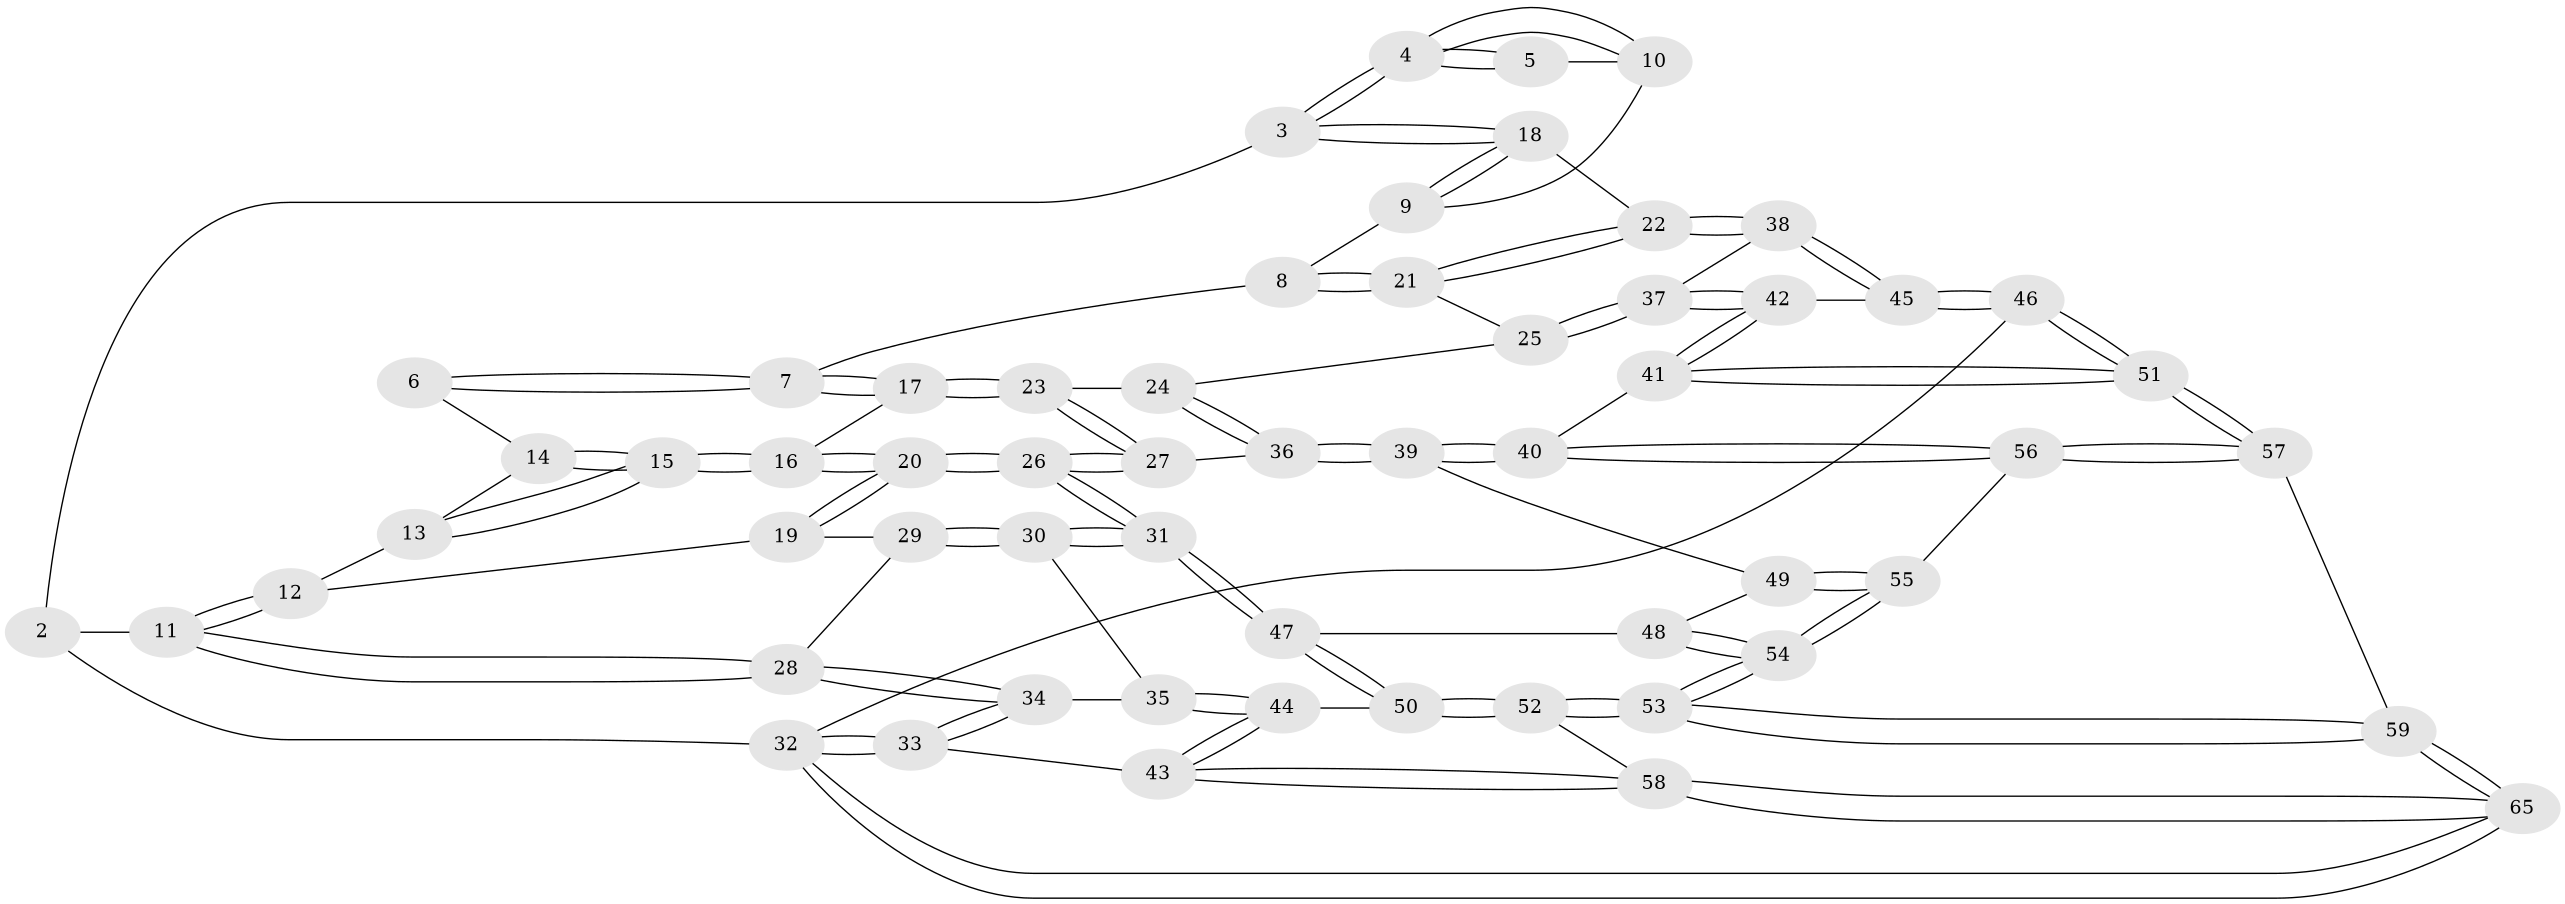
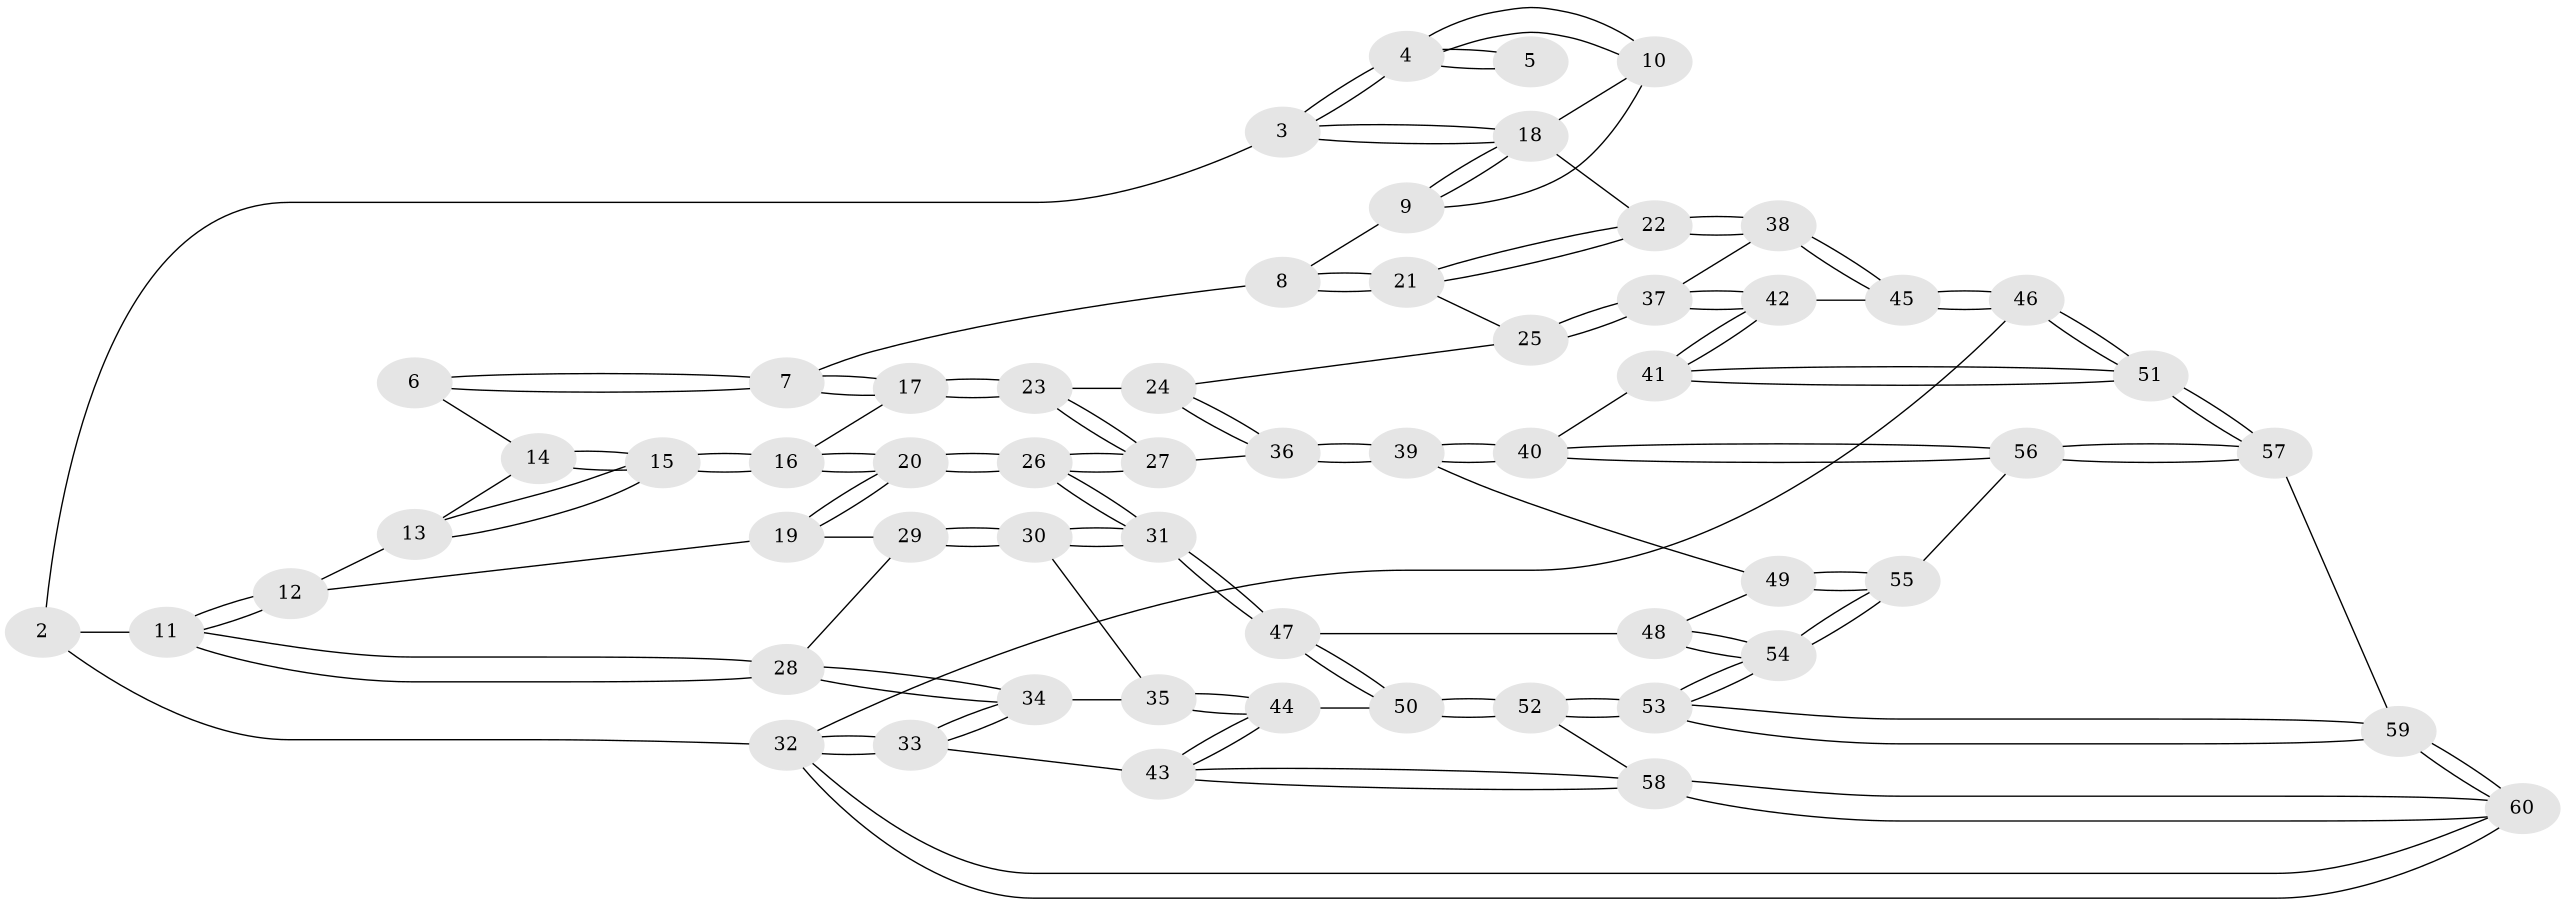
  graph {
    rankdir=LR
    node [color=gray90 style=filled]
    2
    3
    11
    32
    6
    7
    14
    4
    18
    12
    28
    46
    33
-   60 [label=65]
+   60
    5
    10
    22
    51
    8
    17
    15
    9
    21
    23
    25
    13
    19
    29
    34
    20
    16
    26
    24
    27
    38
    30
    31
    37
    45
    36
    39
    42
    47
    35
    44
    50
    48
    43
    58
    40
    49
    41
    56
    55
    57
    52
    54
    53
    59
    2 -- 3
    2 -- 11
    2 -- 32
    3 -- 4
    3 -- 4
    3 -- 18
    3 -- 18
    11 -- 12
    11 -- 12
    11 -- 28
    11 -- 28
    32 -- 46
    32 -- 33
    32 -- 33
    32 -- 60
    32 -- 60
    6 -- 7
    6 -- 7
    6 -- 14
    7 -- 8
    7 -- 17
    7 -- 17
    14 -- 15
    14 -- 15
    4 -- 5
    4 -- 5
    4 -- 10
    4 -- 10
    18 -- 22
    12 -- 13
    12 -- 19
    28 -- 29
    28 -- 34
    28 -- 34
    46 -- 51
    46 -- 51
    33 -- 34
    33 -- 34
    33 -- 43
-   5 -- 10
+   18 -- 10
    22 -- 38
    22 -- 38
    51 -- 57
    51 -- 57
    8 -- 9
    8 -- 21
    8 -- 21
    17 -- 23
    17 -- 23
    15 -- 16
    15 -- 16
    9 -- 18
    9 -- 18
    9 -- 10
    21 -- 22
    21 -- 22
    21 -- 25
    23 -- 24
    23 -- 27
    23 -- 27
    25 -- 37
    25 -- 37
    13 -- 14
    13 -- 15
    13 -- 15
    19 -- 29
    19 -- 20
    19 -- 20
    29 -- 30
    29 -- 30
    34 -- 35
    20 -- 26
    20 -- 26
    16 -- 17
    16 -- 20
    16 -- 20
    26 -- 27
    26 -- 27
    26 -- 31
    26 -- 31
    24 -- 25
    24 -- 36
    24 -- 36
    27 -- 36
    38 -- 45
    38 -- 45
    30 -- 31
    30 -- 31
    30 -- 35
    31 -- 47
    31 -- 47
    37 -- 38
    37 -- 42
    37 -- 42
    45 -- 46
    45 -- 46
    36 -- 39
    36 -- 39
    39 -- 40
    39 -- 40
    39 -- 49
    42 -- 45
    47 -- 50
    47 -- 50
    47 -- 48
    35 -- 44
    35 -- 44
    44 -- 50
    50 -- 52
    50 -- 52
    48 -- 49
    48 -- 54
    48 -- 54
    43 -- 44
    43 -- 44
    43 -- 58
    43 -- 58
    58 -- 60
    58 -- 60
    40 -- 41
    40 -- 56
    40 -- 56
    49 -- 55
    49 -- 55
    41 -- 51
    41 -- 51
    41 -- 42
    41 -- 42
    56 -- 57
    56 -- 57
    55 -- 56
    57 -- 59
    52 -- 58
    52 -- 53
    52 -- 53
    54 -- 55
    54 -- 55
    53 -- 54
    53 -- 54
    53 -- 59
    53 -- 59
    59 -- 60
    59 -- 60
  }
